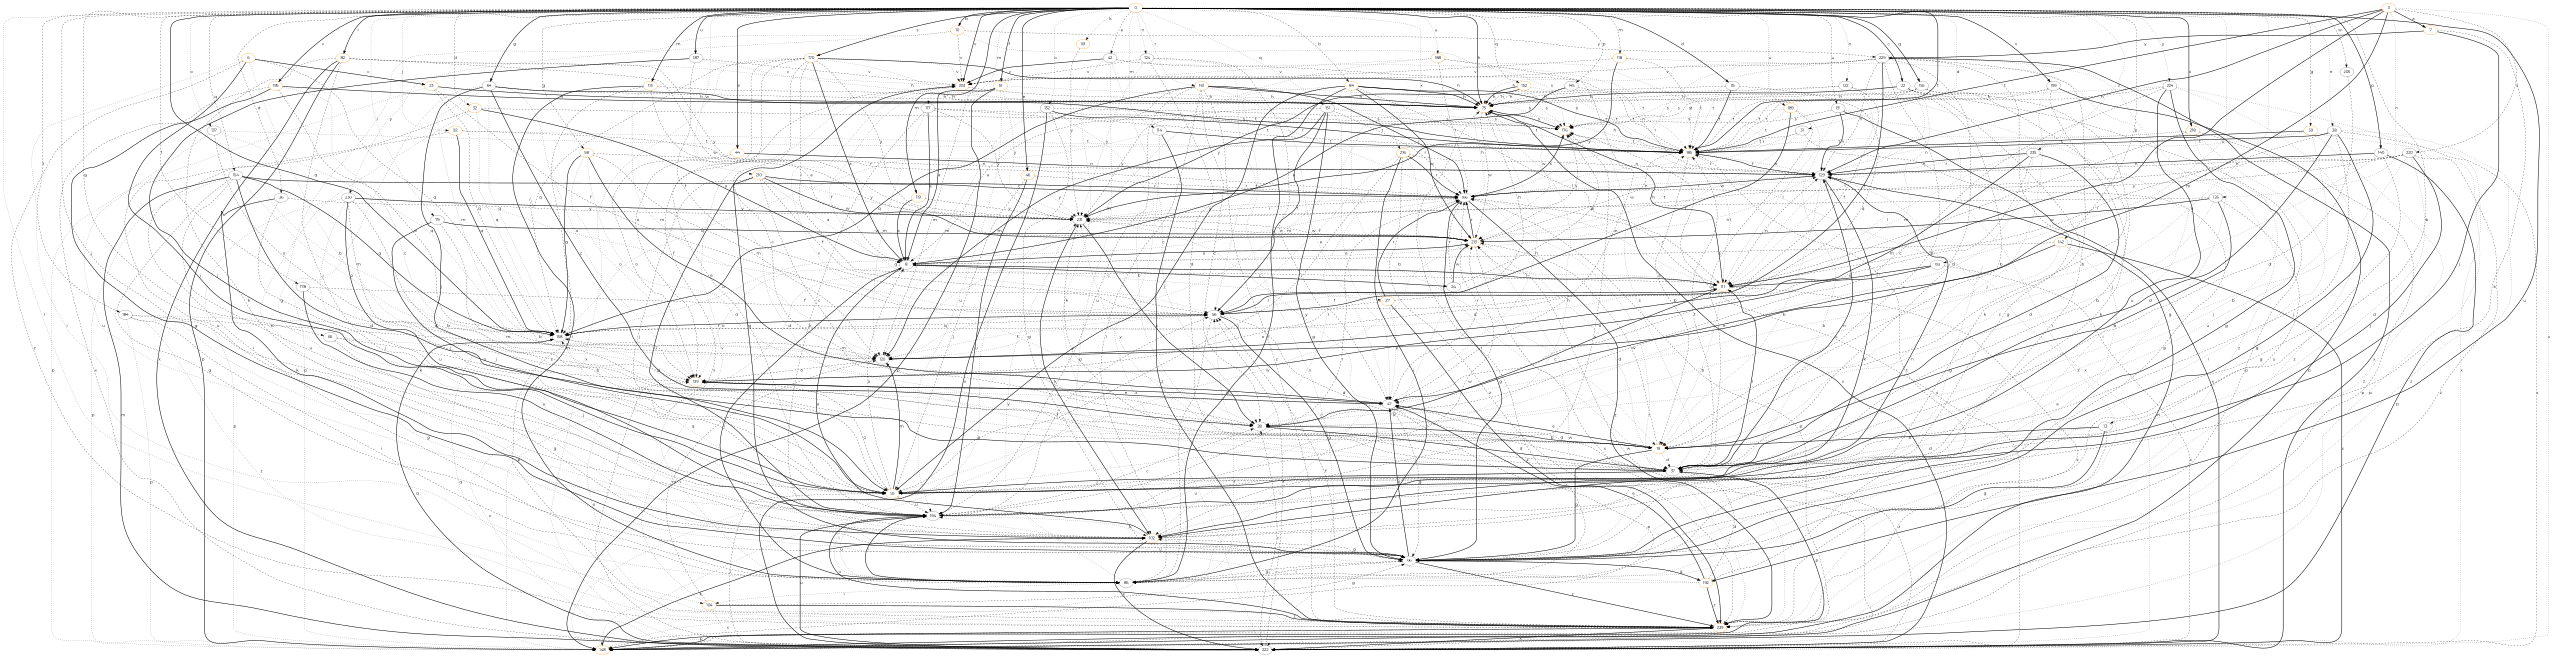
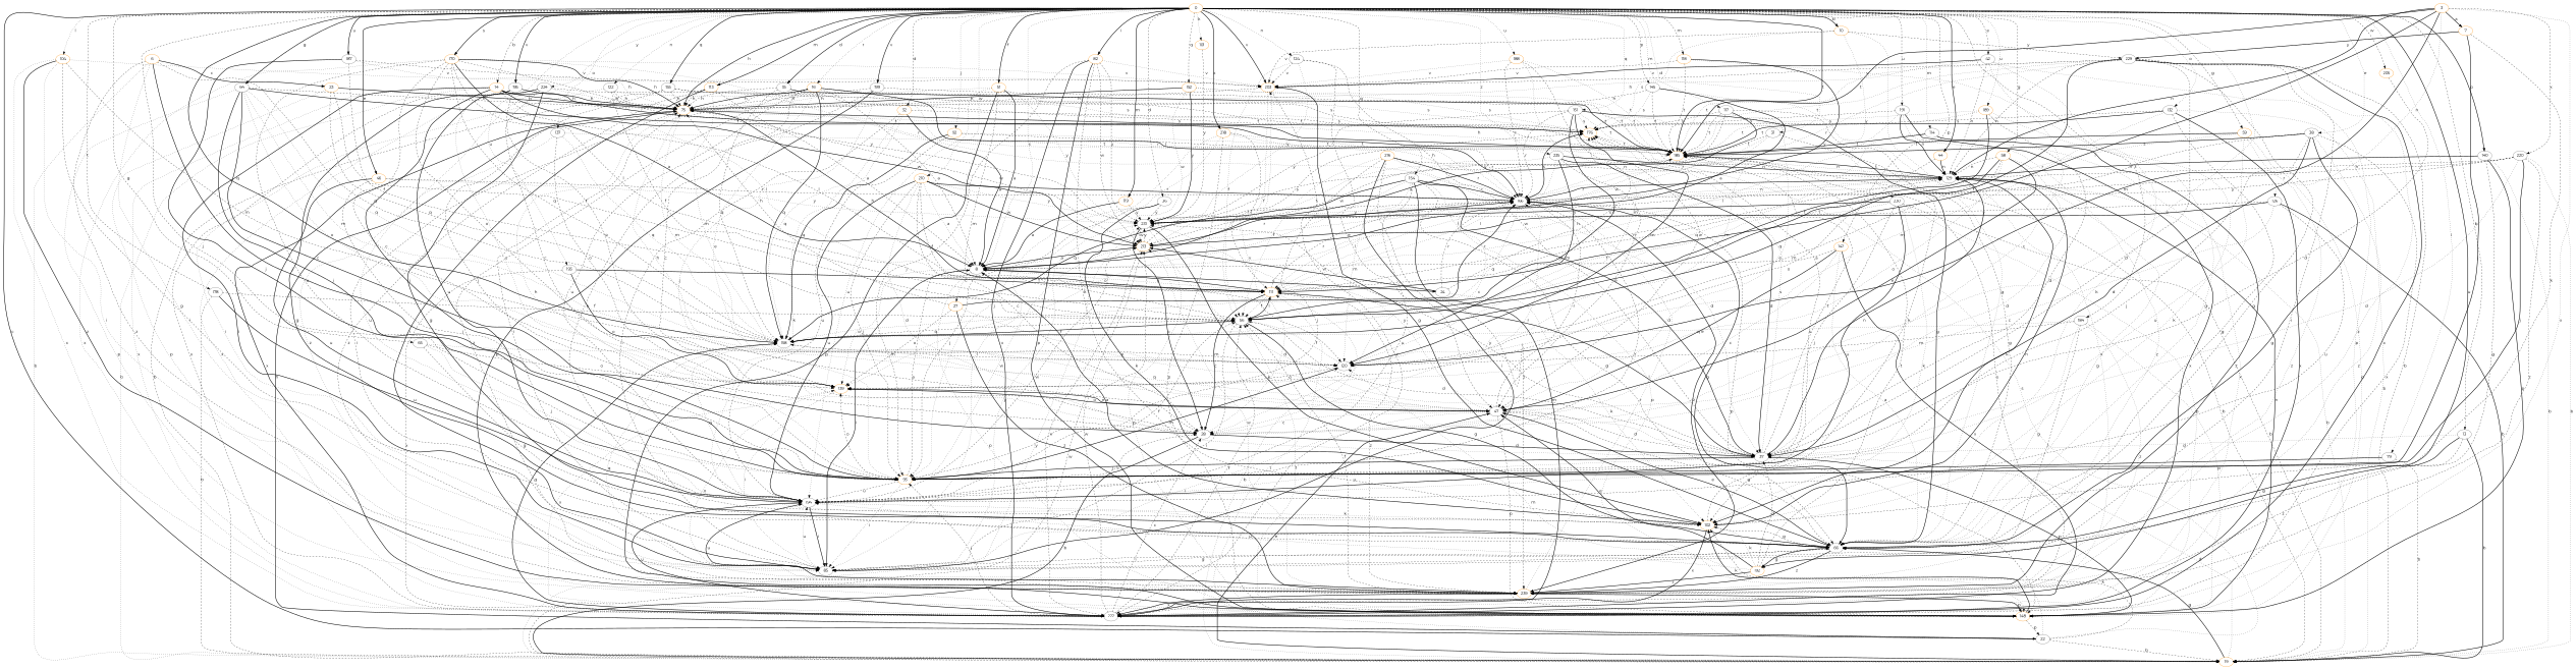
  strict digraph {
    fontname=Montserrat
    node [color=gray40 fontname=Montserrat]
    edge [fontname=Montserrat style=dashed]
    0 [color=darkorange]
    10 [color=darkorange]
    13
-   14 [color=darkorange label=84]
+   14 [color=darkorange]
    22
    31
    32 [color=darkorange]
    35
    36
    38
    42
    44 [color=darkorange]
    46 [color=darkorange]
    47
    51 [color=darkorange]
    58 [color=darkorange]
    59 [color=darkorange]
    64
    65
    75 [color=darkorange]
    79
    82 [color=darkorange]
    92 [color=darkorange]
    93 [color=darkorange]
    101 [color=darkorange]
    104 [color=darkorange]
    113 [color=darkorange]
    114
    117
    118 [color=darkorange]
    119 [color=darkorange]
    122
    124
    132
    137
    140
    142 [color=darkorange]
    145
    151
    152 [color=darkorange]
    154
    155
    158
    161 [color=darkorange]
    170 [color=darkorange]
    178
    184
    185 [color=darkorange]
    187
    188 [color=darkorange]
    189 [color=darkorange]
    191
    192 [color=darkorange]
    193
-   195 [color=darkorange]
+   195
    199
    203 [color=darkorange]
-   205
+   205 [color=darkorange]
    210 [color=darkorange]
    216 [color=darkorange]
    218 [color=darkorange]
    224
    235
    229
    66
    176 [color=darkorange]
    230
    19 [color=darkorange]
    239 [color=darkorange]
    37
    111 [color=darkorange]
    222
    85
    213 [color=darkorange]
    120
    102 [color=darkorange]
    148 [color=darkorange]
    166
    8
    231
    129
    28
    139 [color=darkorange]
    194
    56
    3 [color=darkorange]
    7 [color=darkorange]
    126
    220
    6 [color=darkorange]
    23 [color=darkorange]
    24
    27 [color=darkorange]
    0 -> 10 [label=b style=bold]
    0 -> 13 [label=b]
    0 -> 14 [label=b]
    0 -> 22 [label=c style=bold]
    0 -> 31 [label=d style=dotted]
    0 -> 32 [label=d]
    0 -> 35 [label=d style=bold]
    0 -> 36 [label=d]
    0 -> 38 [label=e style=dotted]
    0 -> 42 [label=e]
    0 -> 44 [label=e style=bold]
    0 -> 46 [label=e style=bold]
    0 -> 47 [label=e style=dotted]
    0 -> 51 [label=f style=bold]
    0 -> 58 [label=g]
    0 -> 59 [label=g]
    0 -> 64 [label=g style=bold]
    0 -> 65 [label=g]
    0 -> 75 [label=h style=bold]
    0 -> 79 [label=i style=dotted]
    0 -> 82 [label=i style=bold]
    0 -> 92 [label=j style=dotted]
    0 -> 93 [label=j]
    0 -> 101 [label=k style=dotted]
    0 -> 104 [label=l style=dotted]
    0 -> 113 [label=m style=bold]
    0 -> 114 [label=m style=dotted]
    0 -> 117 [label=m style=dotted]
    0 -> 118 [label=m]
    0 -> 119 [label=m style=bold]
    0 -> 122 [label=n style=dotted]
    0 -> 124 [label=n style=dotted]
    0 -> 132 [label=o style=dotted]
    0 -> 137 [label=o style=dotted]
    0 -> 140 [label=p style=bold]
    0 -> 142 [label=p]
    0 -> 145 [label=p]
    0 -> 151 [label=q style=dotted]
    0 -> 152 [label=q]
    0 -> 154 [label=q]
    0 -> 155 [label=q style=bold]
    0 -> 158 [label=q style=bold]
    0 -> 161 [label=r style=dotted]
    0 -> 170 [label=s style=bold]
    0 -> 178 [label=t]
    0 -> 184 [label=t]
    0 -> 185 [label=t style=bold]
    0 -> 187 [label=u style=bold]
    0 -> 188 [label=u style=dotted]
    0 -> 189 [label=u style=dotted]
    0 -> 191 [label=u]
    0 -> 192 [label=u style=bold]
    0 -> 193 [label=u style=dotted]
    0 -> 195 [label=v style=bold]
    0 -> 199 [label=v style=bold]
    0 -> 203 [label=v style=bold]
    0 -> 205 [label=w]
    0 -> 210 [label=w style=dotted]
-   0 -> 216 [label=x style=dotted]
+   0 -> 8 [label=x style=dotted]
    0 -> 218 [label=x style=bold]
    0 -> 224 [label=y style=dotted]
    0 -> 235 [label=z style=dotted]
    10 -> 203 [label=v]
    10 -> 229 [label=y]
    10 -> 66 [label=g style=dotted]
    10 -> 176 [label=s style=dotted]
    10 -> 230 [label=y style=dotted]
    13 -> 66 [label=g style=bold]
    13 -> 19 [label=b style=bold]
    13 -> 239 [label=z]
    13 -> 37 [label=d style=dotted]
    14 -> 75 [label=h style=bold]
    14 -> 93 [label=j style=bold]
    14 -> 185 [label=t style=bold]
    14 -> 19 [label=b style=dotted]
    14 -> 111 [label=l]
    14 -> 222 [label=x style=dotted]
    14 -> 85 [label=i style=bold]
    14 -> 213 [label=w style=bold]
    22 -> 75 [label=h style=bold]
    22 -> 176 [label=s style=dotted]
    22 -> 19 [label=b]
    22 -> 111 [label=l style=dotted]
    22 -> 120 [label=m style=dotted]
    22 -> 102 [label=k]
-   22 -> 148 [label=p]
+   148 -> 22 [label=p]
    31 -> 185 [label=t]
    31 -> 66 [label=g]
    31 -> 213 [label=w style=dotted]
    31 -> 166 [label=r style=dotted]
    32 -> 158 [label=q style=dotted]
    32 -> 176 [label=s]
    32 -> 85 [label=i]
    32 -> 102 [label=k style=dotted]
    32 -> 8 [label=a style=bold]
    35 -> 75 [label=h]
    35 -> 158 [label=q]
    35 -> 185 [label=t style=bold]
    35 -> 166 [label=r style=dotted]
    36 -> 93 [label=j]
    36 -> 102 [label=k style=bold]
    36 -> 231 [label=y]
    38 -> 93 [label=j]
    38 -> 185 [label=t style=bold]
    38 -> 66 [label=g style=bold]
    38 -> 239 [label=z style=dotted]
    38 -> 37 [label=d style=bold]
    38 -> 111 [label=l]
    38 -> 222 [label=x]
    42 -> 185 [label=t style=dotted]
    42 -> 203 [label=v style=bold]
    42 -> 102 [label=k style=dotted]
    42 -> 148 [label=p style=dotted]
    42 -> 129 [label=n]
    42 -> 28 [label=c style=dotted]
    44 -> 129 [label=n style=bold]
    44 -> 139 [label=o]
    46 -> 93 [label=j]
    46 -> 166 [label=r]
    46 -> 231 [label=y style=dotted]
    46 -> 194 [label=u style=bold]
    47 -> 75 [label=h style=dotted]
    47 -> 158 [label=q style=dotted]
    47 -> 66 [label=g]
    47 -> 37 [label=d]
    47 -> 85 [label=i style=dotted]
    47 -> 148 [label=p]
    47 -> 166 [label=r]
    47 -> 231 [label=y style=dotted]
    47 -> 28 [label=c style=dotted]
    47 -> 139 [label=o style=bold]
    51 -> 75 [label=h style=dotted]
    51 -> 120 [label=m]
    51 -> 148 [label=p style=bold]
    51 -> 8 [label=a style=bold]
    51 -> 231 [label=y style=dotted]
    51 -> 194 [label=u style=dotted]
    58 -> 47 [label=e style=bold]
    58 -> 158 [label=q style=bold]
    58 -> 37 [label=d style=dotted]
    58 -> 120 [label=m]
    58 -> 129 [label=n]
    58 -> 139 [label=o style=dotted]
    59 -> 185 [label=t style=bold]
    59 -> 239 [label=z style=dotted]
    59 -> 148 [label=p style=dotted]
    59 -> 166 [label=r style=dotted]
    59 -> 194 [label=u style=dotted]
    64 -> 75 [label=h]
    64 -> 93 [label=j style=bold]
    64 -> 158 [label=q style=dotted]
    64 -> 185 [label=t style=bold]
    64 -> 120 [label=m style=dotted]
    64 -> 148 [label=p style=dotted]
    64 -> 28 [label=c style=bold]
    64 -> 139 [label=o style=dotted]
    65 -> 93 [label=j style=dotted]
    65 -> 66 [label=g]
    65 -> 120 [label=m style=dotted]
    65 -> 139 [label=o]
    75 -> 176 [label=s style=bold]
    75 -> 222 [label=x style=bold]
    75 -> 85 [label=i]
    75 -> 213 [label=w]
    75 -> 120 [label=m style=dotted]
    79 -> 93 [label=j style=bold]
    79 -> 19 [label=b]
-   79 -> 213 [label=w style=bold]
    82 -> 93 [label=j]
    82 -> 203 [label=v style=dotted]
    82 -> 222 [label=x style=bold]
    82 -> 213 [label=w]
    82 -> 102 [label=k]
    82 -> 148 [label=p style=bold]
    82 -> 231 [label=y]
    92 -> 158 [label=q style=bold]
    92 -> 185 [label=t style=dotted]
    92 -> 166 [label=r]
    92 -> 194 [label=u]
    93 -> 75 [label=h style=dotted]
    93 -> 85 [label=i style=dotted]
    93 -> 213 [label=w style=dotted]
    93 -> 120 [label=m style=bold]
    93 -> 8 [label=a]
    93 -> 139 [label=o]
    93 -> 194 [label=u]
    101 -> 231 [label=y]
    104 -> 203 [label=v style=dotted]
    104 -> 66 [label=g]
    104 -> 239 [label=z style=bold]
    104 -> 222 [label=x style=dotted]
-   85 -> 104 [label=i style=dotted]
+   104 -> 85 [label=i style=dotted]
    104 -> 120 [label=m]
    113 -> 75 [label=h]
    113 -> 239 [label=z]
    113 -> 85 [label=i style=bold]
    113 -> 120 [label=m style=dotted]
    113 -> 8 [label=a]
    114 -> 158 [label=q style=dotted]
    114 -> 185 [label=t style=bold]
    114 -> 239 [label=z style=bold]
    114 -> 222 [label=x style=dotted]
    117 -> 185 [label=t]
    117 -> 176 [label=s]
    117 -> 120 [label=m style=dotted]
    117 -> 102 [label=k]
    117 -> 8 [label=a style=bold]
    117 -> 231 [label=y]
    118 -> 185 [label=t]
    118 -> 203 [label=v]
    118 -> 66 [label=g style=dotted]
    118 -> 231 [label=y style=bold]
    119 -> 8 [label=a style=bold]
    119 -> 231 [label=y]
    122 -> 75 [label=h]
    122 -> 176 [label=s style=dotted]
    122 -> 111 [label=l style=dotted]
    122 -> 85 [label=i style=dotted]
    122 -> 56 [label=f]
    124 -> 47 [label=e]
    124 -> 203 [label=v]
    124 -> 37 [label=d]
    124 -> 231 [label=y style=dotted]
    124 -> 56 [label=f style=dotted]
    132 -> 185 [label=t style=bold]
    132 -> 66 [label=g]
    132 -> 176 [label=s]
    132 -> 19 [label=b style=dotted]
    132 -> 222 [label=x style=bold]
    132 -> 120 [label=m style=dotted]
    137 -> 158 [label=q style=dotted]
    137 -> 185 [label=t style=dotted]
    137 -> 139 [label=o]
    137 -> 194 [label=u style=dotted]
    140 -> 66 [label=g]
    140 -> 19 [label=b style=dotted]
    140 -> 148 [label=p style=bold]
    140 -> 129 [label=n style=bold]
    142 -> 47 [label=e style=bold]
    142 -> 66 [label=a style=dotted]
    142 -> 222 [label=x style=bold]
    142 -> 8 [label=a]
    142 -> 28 [label=c style=dotted]
    145 -> 75 [label=h]
    145 -> 185 [label=t]
    145 -> 176 [label=s style=dotted]
    145 -> 222 [label=x style=dotted]
    145 -> 8 [label=a style=bold]
    151 -> 47 [label=e style=dotted]
    151 -> 185 [label=t style=dotted]
    151 -> 66 [label=g style=bold]
    151 -> 176 [label=s style=dotted]
    151 -> 120 [label=m style=bold]
    151 -> 166 [label=r]
    151 -> 231 [label=y]
    151 -> 56 [label=f style=bold]
    152 -> 75 [label=h style=bold]
    152 -> 185 [label=t style=dotted]
    152 -> 176 [label=s style=dotted]
    152 -> 213 [label=w style=dotted]
    152 -> 231 [label=y style=bold]
    154 -> 158 [label=q style=bold]
    154 -> 66 [label=g]
    154 -> 37 [label=d style=bold]
    154 -> 222 [label=m style=bold]
    154 -> 120 [label=m style=dotted]
    154 -> 148 [label=p style=dotted]
    154 -> 166 [label=r style=bold]
    154 -> 139 [label=o style=dotted]
    154 -> 194 [label=u]
    155 -> 75 [label=h]
    155 -> 93 [label=j]
    155 -> 185 [label=t]
    155 -> 176 [label=s]
    155 -> 19 [label=b]
    158 -> 120 [label=m]
    158 -> 56 [label=f style=bold]
    161 -> 47 [label=e style=dotted]
    161 -> 75 [label=h style=bold]
    161 -> 158 [label=q style=bold]
    161 -> 176 [label=s style=dotted]
    161 -> 239 [label=z]
    161 -> 85 [label=i]
    161 -> 166 [label=r style=bold]
    161 -> 8 [label=a]
    161 -> 28 [label=c]
    161 -> 194 [label=u]
    170 -> 75 [label=h style=bold]
    170 -> 158 [label=q]
    170 -> 203 [label=v style=dotted]
    170 -> 111 [label=l]
    170 -> 222 [label=x style=dotted]
    170 -> 166 [label=r style=dotted]
    170 -> 8 [label=a style=bold]
    170 -> 231 [label=y]
    170 -> 28 [label=c]
    170 -> 139 [label=o]
    170 -> 194 [label=u]
    178 -> 19 [label=b]
    178 -> 194 [label=u style=bold]
    178 -> 56 [label=f]
    184 -> 158 [label=q style=dotted]
    184 -> 66 [label=g style=dotted]
    184 -> 239 [label=z style=dotted]
    184 -> 85 [label=i]
    184 -> 120 [label=m]
    184 -> 148 [label=p style=dotted]
    185 -> 75 [label=h style=dotted]
    185 -> 19 [label=b]
    185 -> 111 [label=l style=dotted]
    185 -> 213 [label=w]
    185 -> 129 [label=n style=dotted]
    187 -> 75 [label=h style=dotted]
    187 -> 93 [label=j style=bold]
    187 -> 203 [label=v]
    187 -> 56 [label=f]
    188 -> 47 [label=e]
    188 -> 185 [label=t style=dotted]
    188 -> 203 [label=v style=dotted]
    188 -> 120 [label=m style=dotted]
    188 -> 166 [label=r]
    189 -> 185 [label=t style=dotted]
    189 -> 176 [label=s style=dotted]
    189 -> 37 [label=d]
    189 -> 102 [label=k style=dotted]
    189 -> 56 [label=f style=bold]
    191 -> 176 [label=s]
    191 -> 239 [label=z style=dotted]
    191 -> 111 [label=l style=dotted]
    191 -> 222 [label=x style=bold]
    191 -> 129 [label=n style=bold]
    192 -> 47 [label=e style=bold]
    192 -> 185 [label=t]
    192 -> 239 [label=z style=bold]
    192 -> 37 [label=d]
    192 -> 102 [label=k style=dotted]
    192 -> 194 [label=u style=dotted]
    193 -> 111 [label=l style=bold]
    193 -> 222 [label=x]
    193 -> 139 [label=o style=bold]
    195 -> 75 [label=h style=bold]
    195 -> 66 [label=g style=bold]
    195 -> 222 [label=x]
    195 -> 28 [label=c style=dotted]
    195 -> 139 [label=o]
    199 -> 75 [label=h]
    199 -> 93 [label=j style=dotted]
    199 -> 185 [label=t]
    199 -> 102 [label=k]
    199 -> 148 [label=p style=bold]
    203 -> 75 [label=h]
    203 -> 66 [label=g style=bold]
    203 -> 222 [label=x]
    203 -> 56 [label=f style=dotted]
    205 -> 37 [label=d]
    210 -> 93 [label=j]
    210 -> 37 [label=d style=dotted]
    210 -> 213 [label=w style=bold]
    210 -> 166 [label=r style=bold]
    210 -> 8 [label=a style=dotted]
    210 -> 231 [label=y style=dotted]
    210 -> 28 [label=c]
    210 -> 194 [label=u style=bold]
    210 -> 56 [label=f]
    216 -> 93 [label=j]
    216 -> 239 [label=z]
    216 -> 37 [label=d style=dotted]
    216 -> 85 [label=i style=bold]
    216 -> 166 [label=r style=bold]
    216 -> 129 [label=n]
    216 -> 56 [label=f style=dotted]
    218 -> 93 [label=j style=dotted]
    218 -> 185 [label=t style=dotted]
    218 -> 111 [label=l]
    218 -> 85 [label=i style=dotted]
    218 -> 148 [label=p]
    218 -> 129 [label=n style=dotted]
    224 -> 75 [label=h style=dotted]
    224 -> 185 [label=t]
    224 -> 66 [label=g style=bold]
    224 -> 239 [label=z style=dotted]
    224 -> 222 [label=x style=dotted]
    224 -> 28 [label=c]
    224 -> 194 [label=u style=bold]
    235 -> 47 [label=e]
    235 -> 37 [label=d style=bold]
    235 -> 111 [label=l style=dotted]
    235 -> 120 [label=m style=bold]
    235 -> 129 [label=n style=bold]
    235 -> 28 [label=c style=dotted]
    229 -> 75 [label=h style=dotted]
    229 -> 185 [label=t style=dotted]
    229 -> 203 [label=v]
    229 -> 66 [label=g]
    229 -> 19 [label=b]
    229 -> 239 [label=z style=dotted]
    229 -> 37 [label=d]
    229 -> 222 [label=x style=bold]
    229 -> 85 [label=i]
    229 -> 166 [label=r style=dotted]
    229 -> 129 [label=n]
    229 -> 56 [label=f style=bold]
    66 -> 47 [label=e style=bold]
    66 -> 192 [label=g style=bold]
    66 -> 239 [label=z style=bold]
    66 -> 85 [label=i]
    176 -> 185 [label=t]
    230 -> 93 [label=j]
    230 -> 19 [label=b]
    230 -> 102 [label=k style=dotted]
    230 -> 148 [label=p style=dotted]
    230 -> 231 [label=y style=bold]
    230 -> 194 [label=u style=bold]
    230 -> 56 [label=f style=dotted]
    19 -> 47 [label=e style=bold]
    19 -> 66 [label=g style=bold]
    19 -> 37 [label=d style=dotted]
    19 -> 213 [label=w]
    19 -> 231 [label=y style=dotted]
    239 -> 158 [label=q style=dotted]
    239 -> 222 [label=x style=bold]
    239 -> 213 [label=w style=dotted]
    239 -> 148 [label=p style=bold]
    239 -> 166 [label=r style=dotted]
    239 -> 139 [label=o style=dotted]
    239 -> 194 [label=u style=bold]
    239 -> 56 [label=f]
    37 -> 93 [label=j style=bold]
    37 -> 185 [label=t]
    37 -> 176 [label=s style=dotted]
    37 -> 111 [label=l style=bold]
    37 -> 148 [label=p style=bold]
    37 -> 231 [label=y]
    37 -> 129 [label=n style=bold]
    37 -> 194 [label=u style=dotted]
    111 -> 75 [label=h style=bold]
    111 -> 19 [label=b style=dotted]
    111 -> 239 [label=z]
    111 -> 166 [label=r]
    111 -> 8 [label=a style=dotted]
    111 -> 129 [label=n]
    111 -> 28 [label=c style=bold]
    111 -> 56 [label=f style=dotted]
    222 -> 93 [label=j]
    222 -> 158 [label=q style=bold]
    222 -> 176 [label=s]
    222 -> 213 [label=w]
    222 -> 28 [label=c]
    222 -> 194 [label=u style=bold]
    222 -> 56 [label=f]
    85 -> 66 [label=g]
    85 -> 231 [label=y style=dotted]
    85 -> 194 [label=u style=dotted]
    213 -> 185 [label=t style=dotted]
    213 -> 176 [label=s]
    213 -> 37 [label=d style=dotted]
    213 -> 222 [label=x]
    213 -> 166 [label=r style=bold]
    213 -> 8 [label=a style=bold]
    213 -> 231 [label=y]
    120 -> 139 [label=o]
    120 -> 56 [label=f style=dotted]
    102 -> 66 [label=g]
    102 -> 176 [label=s]
    102 -> 222 [label=x style=bold]
    102 -> 8 [label=a style=bold]
    102 -> 129 [label=n style=bold]
    148 -> 102 [label=k style=bold]
    148 -> 129 [label=n style=bold]
    148 -> 56 [label=f style=dotted]
    166 -> 75 [label=h style=dotted]
    166 -> 158 [label=q style=dotted]
    166 -> 66 [label=g style=bold]
    166 -> 176 [label=s style=bold]
    166 -> 239 [label=z style=bold]
    166 -> 111 [label=l style=dotted]
    166 -> 148 [label=p]
    166 -> 231 [label=y style=dotted]
    166 -> 129 [label=n style=dotted]
    8 -> 111 [label=l style=bold]
    8 -> 85 [label=i style=bold]
    8 -> 148 [label=p style=dotted]
    8 -> 129 [label=n style=dotted]
    8 -> 139 [label=o style=dotted]
    8 -> 24 [label=c style=bold]
    8 -> 27 [label=c style=dotted]
    231 -> 213 [label=w]
    231 -> 102 [label=k style=bold]
    231 -> 148 [label=p style=dotted]
    231 -> 166 [label=r]
    231 -> 28 [label=c style=bold]
    129 -> 185 [label=t style=bold]
    129 -> 66 [label=g style=dotted]
    129 -> 19 [label=b style=dotted]
    129 -> 102 [label=k style=bold]
    129 -> 166 [label=r style=bold]
    28 -> 203 [label=v style=dotted]
    28 -> 19 [label=b style=bold]
    28 -> 37 [label=d style=bold]
    28 -> 166 [label=r style=dotted]
    139 -> 47 [label=e style=bold]
    139 -> 222 [label=x style=dotted]
    139 -> 85 [label=i style=dotted]
    194 -> 158 [label=q style=dotted]
    194 -> 85 [label=i style=bold]
    194 -> 213 [label=w]
    194 -> 102 [label=k style=dotted]
    194 -> 166 [label=r]
    194 -> 28 [label=c]
    194 -> 56 [label=f]
    56 -> 158 [label=q]
    56 -> 66 [label=g style=bold]
    56 -> 37 [label=d]
    56 -> 111 [label=l style=bold]
    56 -> 85 [label=i]
    3 -> 185 [label=t style=bold]
    3 -> 111 [label=l style=bold]
    3 -> 222 [label=x style=dotted]
    3 -> 120 [label=m style=bold]
    3 -> 129 [label=n style=bold]
    3 -> 7 [label=a style=bold]
    3 -> 126 [label=n style=dotted]
    3 -> 220 [label=x]
    7 -> 93 [label=j style=bold]
    7 -> 229 [label=y style=bold]
    7 -> 102 [label=k]
    126 -> 19 [label=b style=bold]
    126 -> 213 [label=w style=bold]
    126 -> 231 [label=y]
    126 -> 28 [label=c style=dotted]
    126 -> 194 [label=u]
    220 -> 93 [label=j style=bold]
    220 -> 19 [label=b style=dotted]
    220 -> 239 [label=z]
    220 -> 37 [label=d style=dotted]
    220 -> 166 [label=r]
    220 -> 231 [label=y]
    220 -> 129 [label=n]
    6 -> 93 [label=j style=bold]
    6 -> 158 [label=q]
    6 -> 19 [label=b style=dotted]
    6 -> 239 [label=z]
    6 -> 85 [label=i style=dotted]
    6 -> 23 [label=c style=bold]
    23 -> 75 [label=h style=bold]
    23 -> 158 [label=q]
    23 -> 148 [label=p style=dotted]
    23 -> 56 [label=f]
    24 -> 176 [label=s]
    24 -> 213 [label=w style=bold]
    24 -> 102 [label=k style=dotted]
    24 -> 166 [label=r]
    27 -> 47 [label=e style=dotted]
    27 -> 75 [label=h]
    27 -> 239 [label=z style=bold]
    27 -> 166 [label=r style=bold]
    27 -> 139 [label=o]
  }
